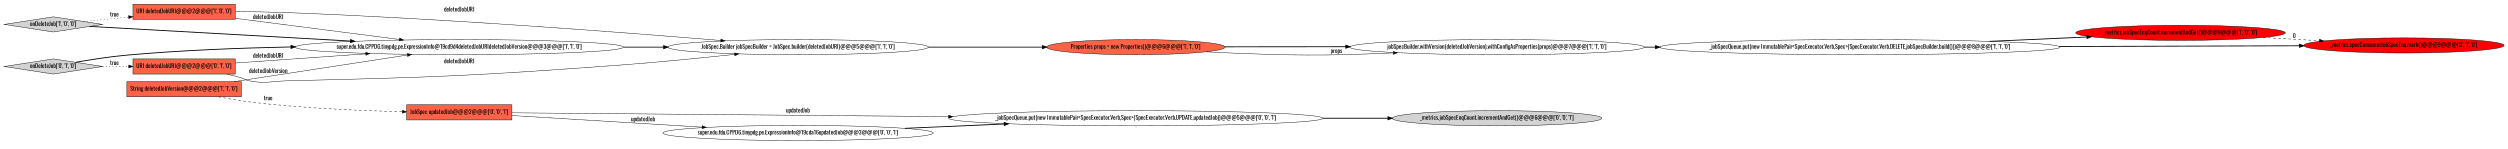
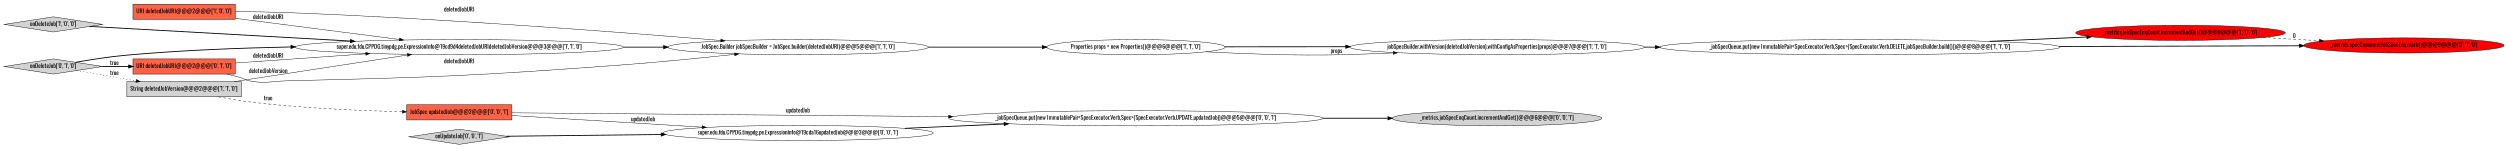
  digraph {
    fontname=Oswald
    rankdir=LR
    node [fillcolor=white fontname=Oswald shape=ellipse style=filled]
    edge [fontname=Oswald style=bold]
    n1 [fillcolor=lightgray label="_metrics.jobSpecEnqCount.incrementAndGet()@@@6@@@['0', '0', '1']"]
    n2 [label="super.edu.fdu.CPPDG.tinypdg.pe.ExpressionInfo@19cd9d4deletedJobURIdeletedJobVersion@@@3@@@['1', '1', '0']"]
    n3 [label="JobSpec.Builder jobSpecBuilder = JobSpec.builder(deletedJobURI)@@@5@@@['1', '1', '0']"]
-   n4 [fillcolor=tomato label="Properties props = new Properties()@@@6@@@['1', '1', '0']"]
+   n4 [label="Properties props = new Properties()@@@6@@@['1', '1', '0']"]
    n5 [fillcolor=tomato label="URI deletedJobURI@@@2@@@['1', '0', '0']" shape=box]
-   n6 [fillcolor=tomato label="String deletedJobVersion@@@2@@@['1', '1', '0']" shape=box]
+   n6 [fillcolor=lightgray label="String deletedJobVersion@@@2@@@['1', '1', '0']" shape=box]
    n7 [fillcolor=tomato label="JobSpec updatedJob@@@2@@@['0', '0', '1']" shape=box]
    n8 [label="_jobSpecQueue.put(new ImmutablePair<SpecExecutor.Verb,Spec>(SpecExecutor.Verb.UPDATE,updatedJob))@@@5@@@['0', '0', '1']"]
    n9 [label="super.edu.fdu.CPPDG.tinypdg.pe.ExpressionInfo@19cda16updatedJob@@@3@@@['0', '0', '1']"]
    n10 [fillcolor=red label="_metrics.jobSpecEnqCount.incrementAndGet()@@@9@@@['1', '0', '0']"]
    n11 [fillcolor=red label="_metrics.specConsumerJobSpecEnq.mark()@@@9@@@['0', '1', '0']"]
    n12 [label="jobSpecBuilder.withVersion(deletedJobVersion).withConfigAsProperties(props)@@@7@@@['1', '1', '0']"]
    n13 [label="_jobSpecQueue.put(new ImmutablePair<SpecExecutor.Verb,Spec>(SpecExecutor.Verb.DELETE,jobSpecBuilder.build()))@@@8@@@['1', '1', '0']"]
+   n14 [fillcolor=lightgray label="onUpdateJob['0', '0', '1']" shape=diamond]
    n15 [fillcolor=lightgray label="onDeleteJob['0', '1', '0']" shape=diamond]
    n16 [fillcolor=tomato label="URI deletedJobURI@@@2@@@['0', '1', '0']" shape=box]
    n17 [fillcolor=lightgray label="onDeleteJob['1', '0', '0']" shape=diamond]
    n2 -> n3
    n3 -> n4
    n4 -> n12
    n4 -> n12 [label=props style=solid]
    n5 -> n2 [label=deletedJobURI style=solid]
    n5 -> n3 [label=deletedJobURI style=solid]
    n6 -> n2 [label=deletedJobVersion style=solid]
    n6 -> n7 [label=true style=dashed]
    n7 -> n8 [label=updatedJob style=solid]
    n7 -> n9 [label=updatedJob style=solid]
    n8 -> n1
    n9 -> n8
    n10 -> n11 [label=0 style=dashed]
    n12 -> n13
    n13 -> n10
    n13 -> n11
+   n14 -> n9
    n15 -> n2
-   n15 -> n16 [label=true style=dotted]
+   n15 -> n6 [label=true style=dotted]
+   n15 -> n16 [label=true]
    n16 -> n2 [label=deletedJobURI style=solid]
    n16 -> n3 [label=deletedJobURI style=solid]
    n17 -> n2
-   n17 -> n5 [label=true style=dotted]
  }
